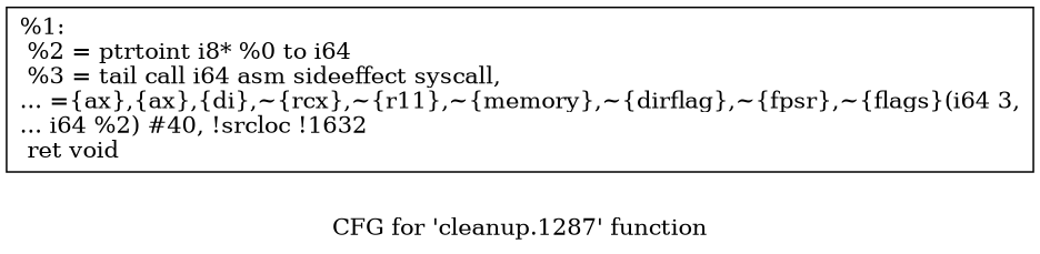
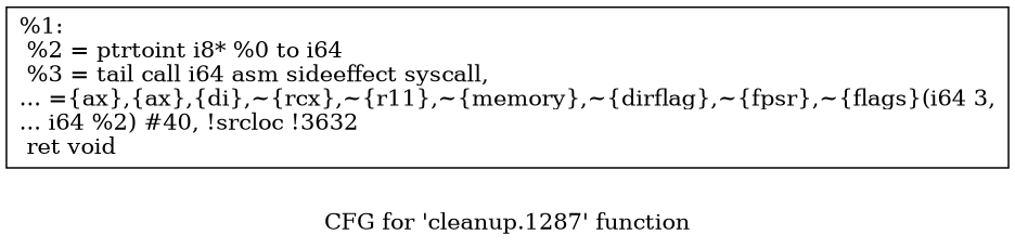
  digraph {
    label="CFG for 'cleanup.1287' function"
-   n1 [label="{%1:\l  %2 = ptrtoint i8* %0 to i64\l  %3 = tail call i64 asm sideeffect syscall,\l... =\{ax\},\{ax\},\{di\},~\{rcx\},~\{r11\},~\{memory\},~\{dirflag\},~\{fpsr\},~\{flags\}(i64 3,\l... i64 %2) #40, !srcloc !1632\l  ret void\l}" shape=record]
+   n1 [label="{%1:\l  %2 = ptrtoint i8* %0 to i64\l  %3 = tail call i64 asm sideeffect syscall,\l... =\{ax\},\{ax\},\{di\},~\{rcx\},~\{r11\},~\{memory\},~\{dirflag\},~\{fpsr\},~\{flags\}(i64 3,\l... i64 %2) #40, !srcloc !3632\l  ret void\l}" shape=record]
  }
